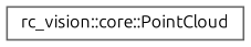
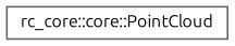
  digraph {
    rankdir=LR
    fontname=Ubuntu
-   n1 [color=grey40 fillcolor=white fontname=Ubuntu fontsize=10 height=0.2 label="rc_vision::core::PointCloud" shape=box style=filled width=0.4]
+   n1 [color=grey40 fillcolor=white fontname=Ubuntu fontsize=10 height=0.2 label="rc_core::core::PointCloud" shape=box style=filled width=0.4]
  }
